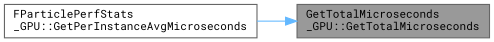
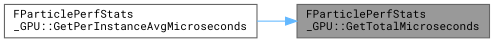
  digraph {
    rankdir=RL
    fontname="Roboto Mono"
    node [fontname="Roboto Mono" fontsize=10 shape=box style=filled]
-   n1 [color=gray40 fillcolor=grey60 fontcolor=black height=0.2 label="GetTotalMicroseconds\l_GPU::GetTotalMicroseconds" width=0.4]
+   n1 [color=gray40 fillcolor=grey60 fontcolor=black height=0.2 label="FParticlePerfStats\l_GPU::GetTotalMicroseconds" width=0.4]
    n2 [color=grey40 fillcolor=white height=0.2 label="FParticlePerfStats\l_GPU::GetPerInstanceAvgMicroseconds" width=0.4]
    n1 -> n2 [color=steelblue1 dir=back fontname="Roboto Mono" fontsize=10 labelfontname=Helvetica labelfontsize=10 style=solid]
  }
